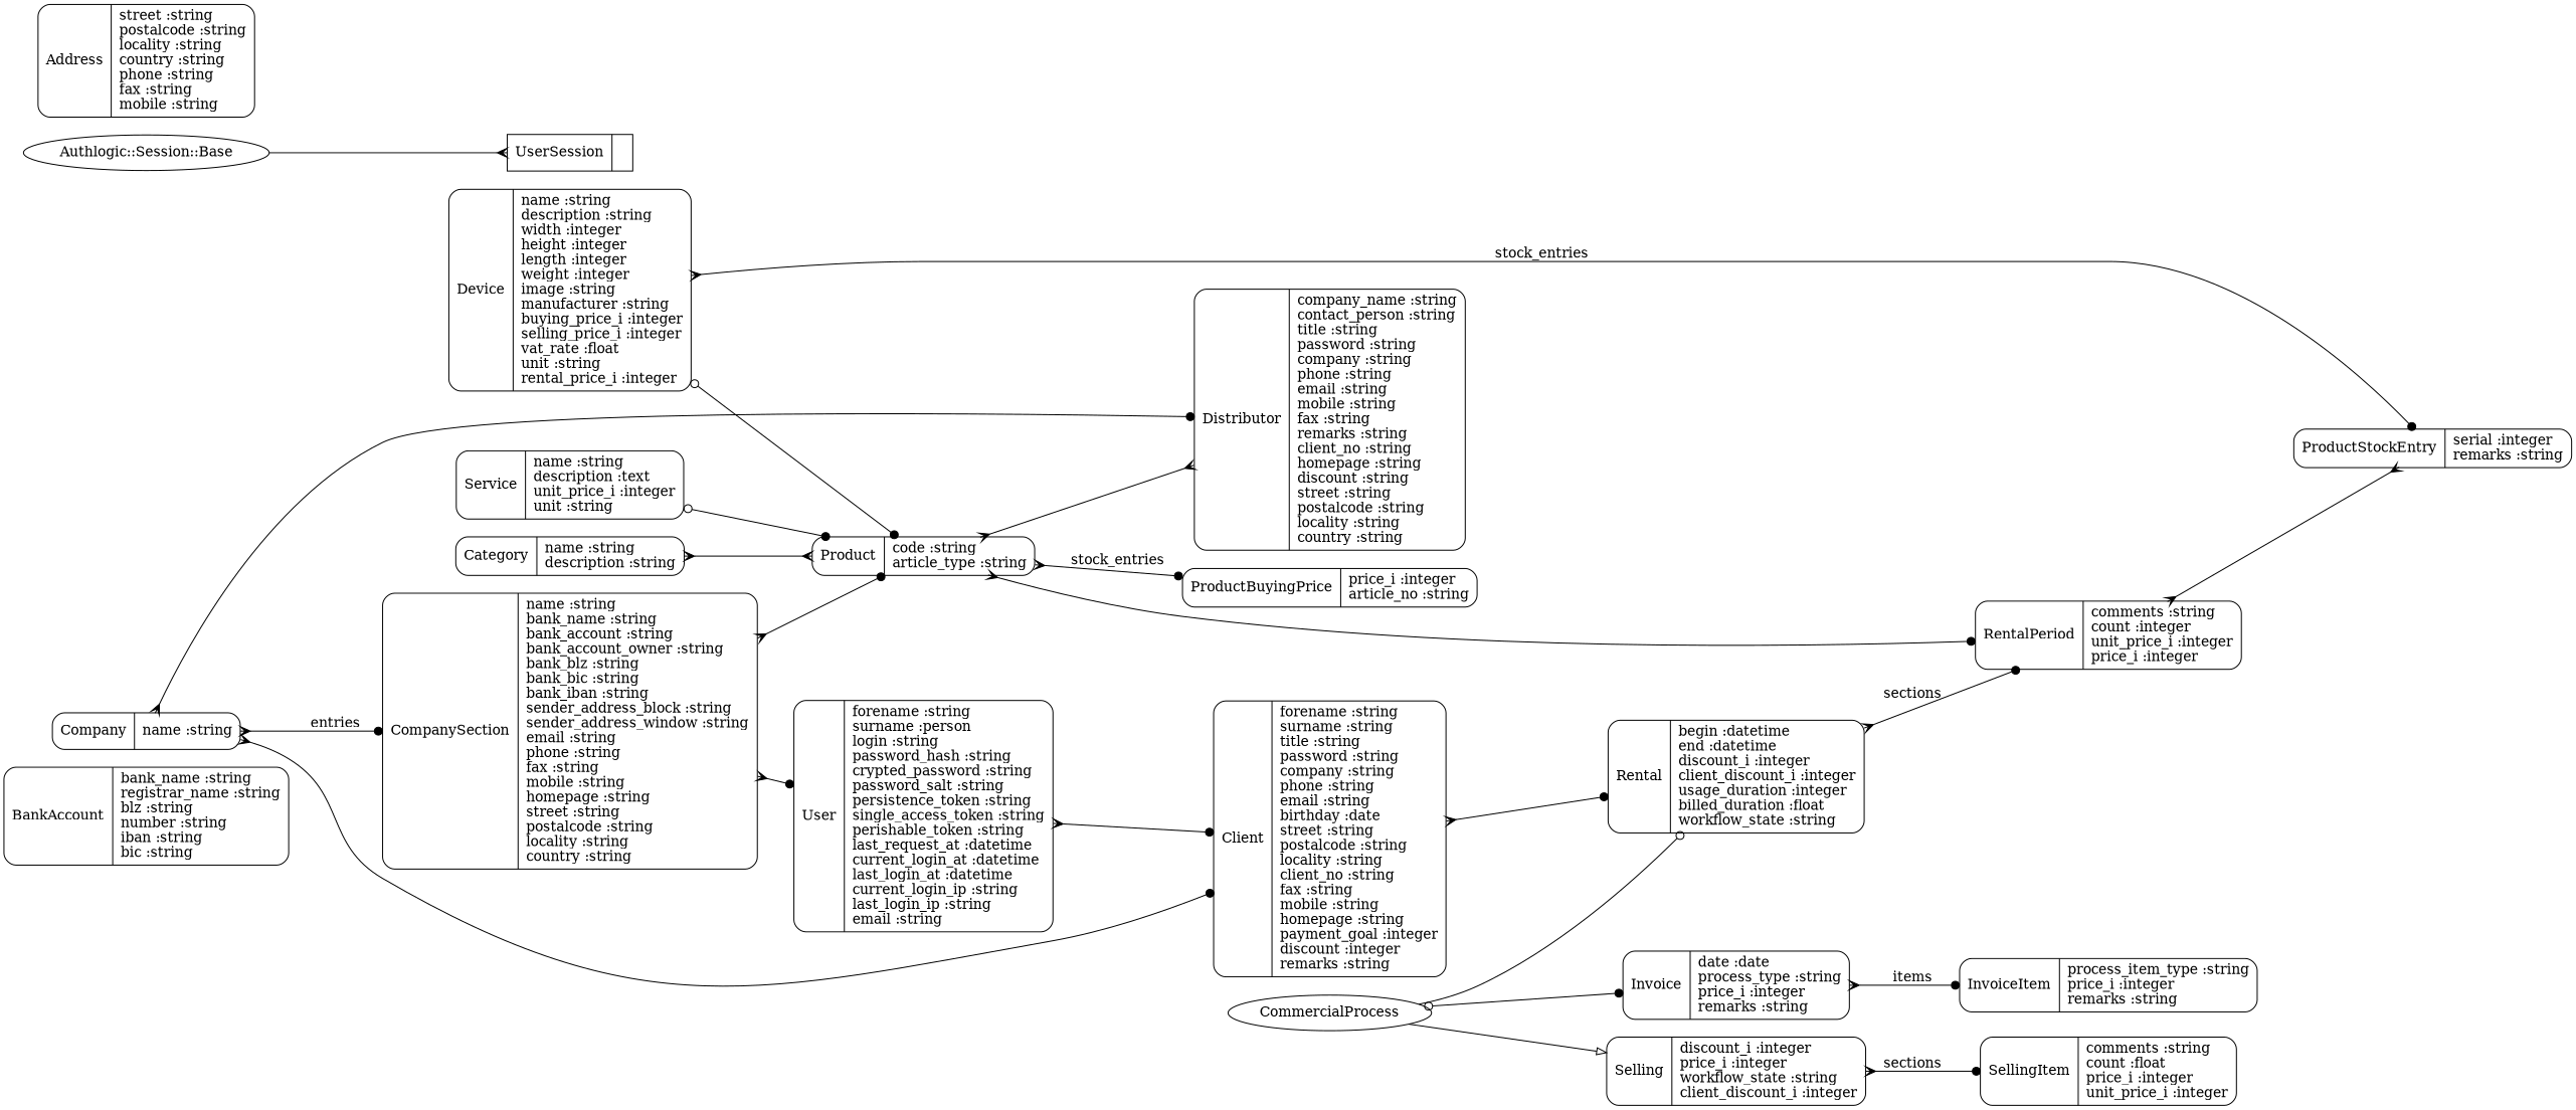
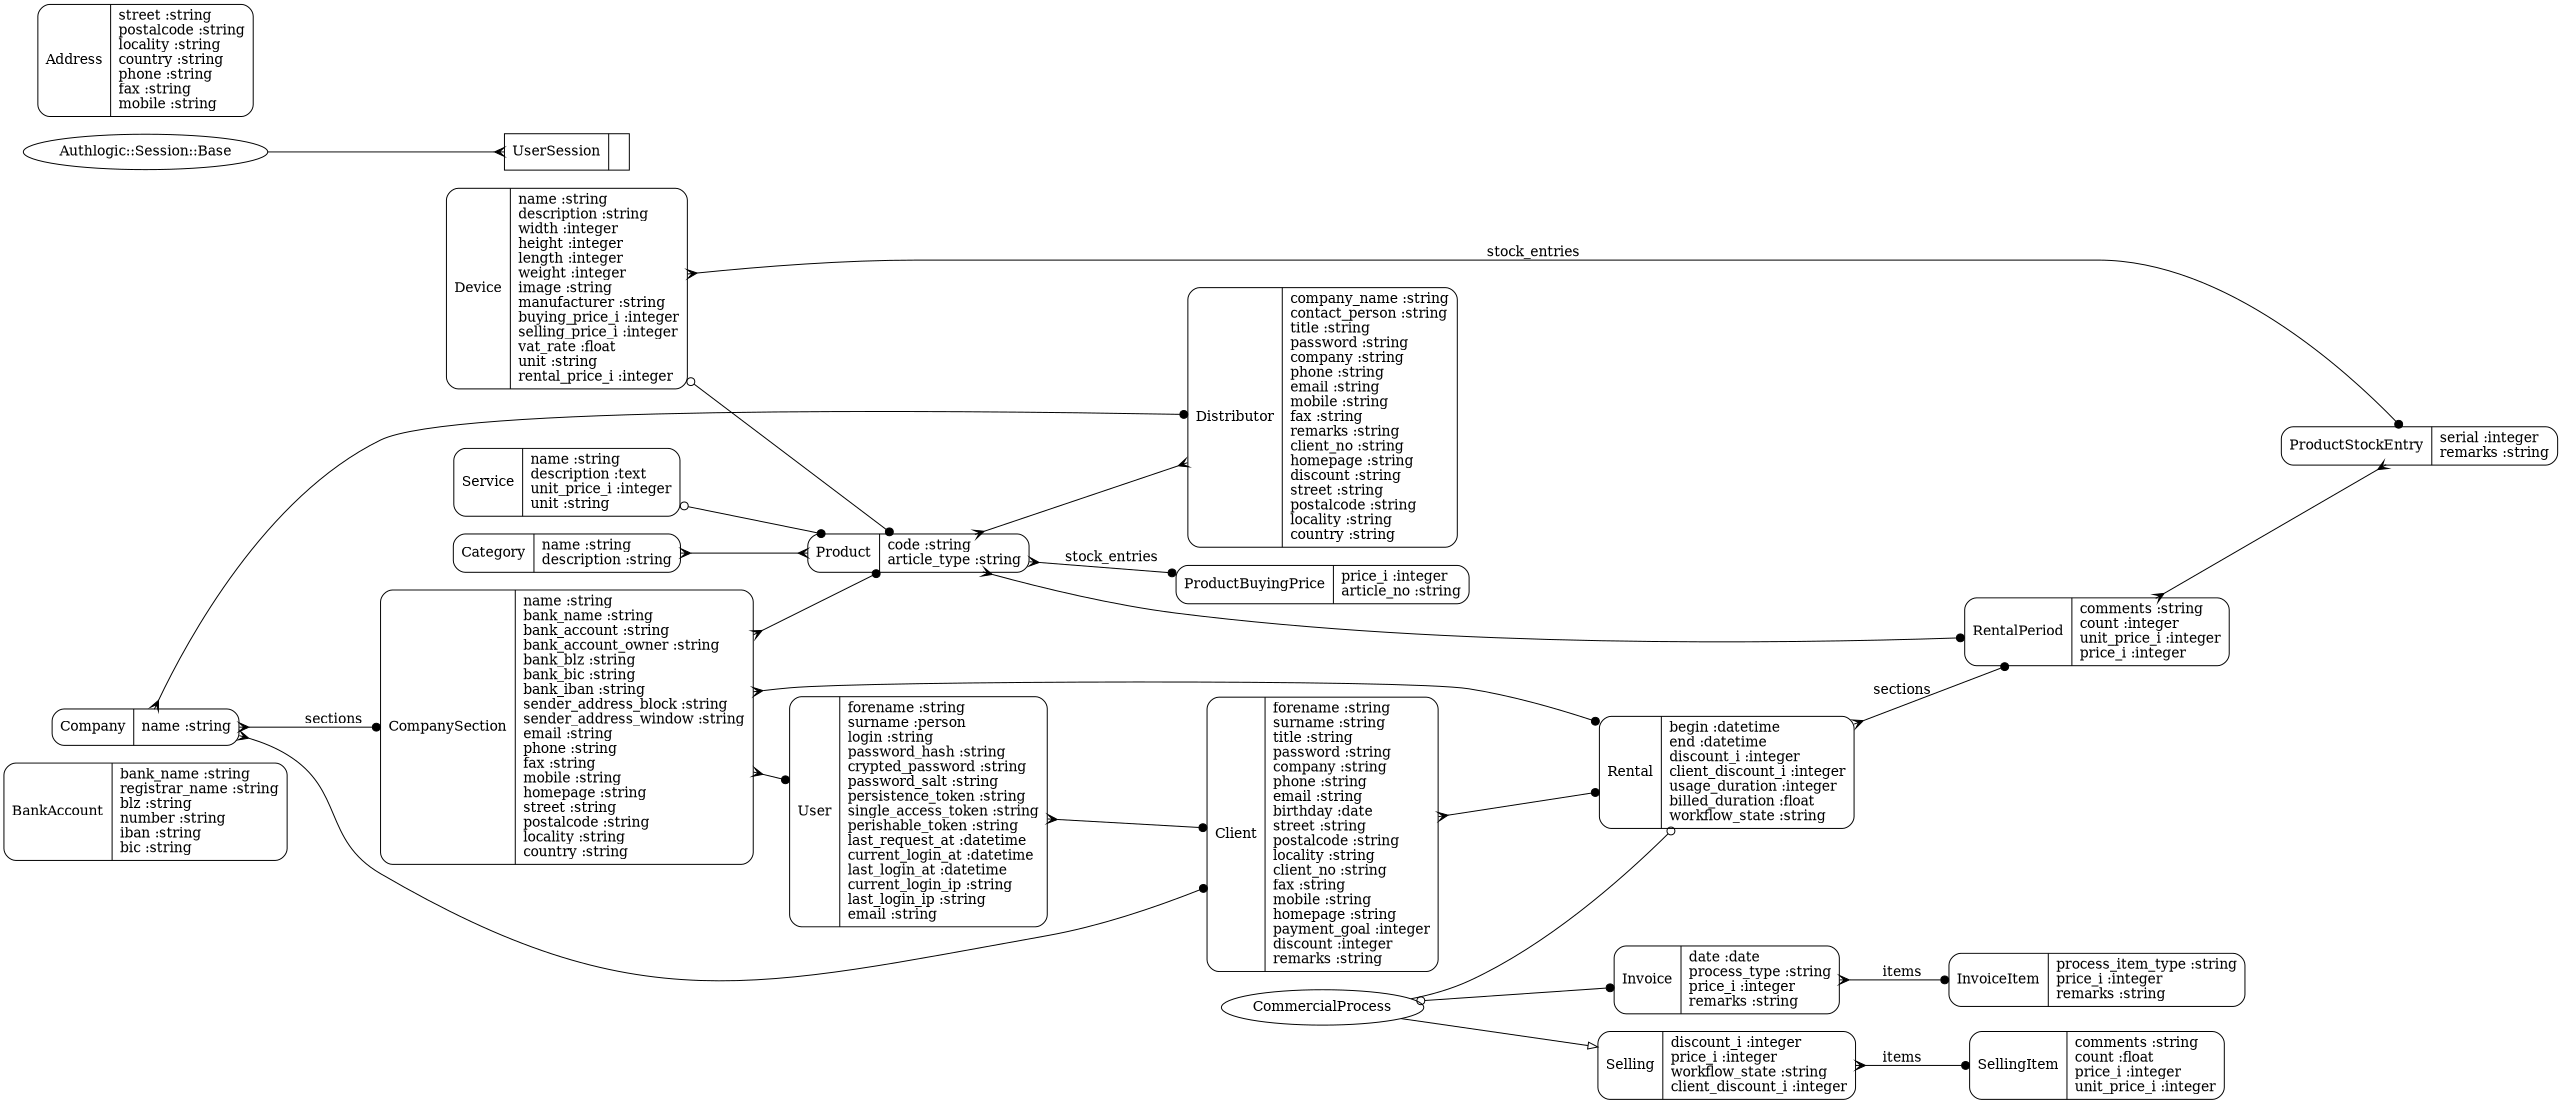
  digraph {
    rankdir=LR
    splines=true
    node [shape=Mrecord]
    edge [arrowhead=dot arrowtail=crow dir=both]
    n1 [label="{BankAccount|bank_name :string\lregistrar_name :string\lblz :string\lnumber :string\liban :string\lbic :string\l}"]
    n2 [label="{Category|name :string\ldescription :string\l}"]
    n3 [label="{Product|code :string\larticle_type :string\l}"]
    n4 [label="{RentalPeriod|comments :string\lcount :integer\lunit_price_i :integer\lprice_i :integer\l}"]
    n5 [label="{ProductBuyingPrice|price_i :integer\larticle_no :string\l}"]
    n6 [label="{Distributor|company_name :string\lcontact_person :string\ltitle :string\lpassword :string\lcompany :string\lphone :string\lemail :string\lmobile :string\lfax :string\lremarks :string\lclient_no :string\lhomepage :string\ldiscount :string\lstreet :string\lpostalcode :string\llocality :string\lcountry :string\l}"]
    n7 [label="{ProductStockEntry|serial :integer\lremarks :string\l}"]
    n8 [label="{Rental|begin :datetime\lend :datetime\ldiscount_i :integer\lclient_discount_i :integer\lusage_duration :integer\lbilled_duration :float\lworkflow_state :string\l}"]
    n9 [label="{UserSession|}" shape=record]
    n10 [label="{Invoice|date :date\lprocess_type :string\lprice_i :integer\lremarks :string\l}"]
    n11 [label="{InvoiceItem|process_item_type :string\lprice_i :integer\lremarks :string\l}"]
    n12 [label="{Device|name :string\ldescription :string\lwidth :integer\lheight :integer\llength :integer\lweight :integer\limage :string\lmanufacturer :string\lbuying_price_i :integer\lselling_price_i :integer\lvat_rate :float\lunit :string\lrental_price_i :integer\l}"]
    n13 [label="{Service|name :string\ldescription :text\lunit_price_i :integer\lunit :string\l}"]
    n14 [label="{Address|street :string\lpostalcode :string\llocality :string\lcountry :string\lphone :string\lfax :string\lmobile :string\l}"]
    n15 [label="{Client|forename :string\lsurname :string\ltitle :string\lpassword :string\lcompany :string\lphone :string\lemail :string\lbirthday :date\lstreet :string\lpostalcode :string\llocality :string\lclient_no :string\lfax :string\lmobile :string\lhomepage :string\lpayment_goal :integer\ldiscount :integer\lremarks :string\l}"]
    n16 [label="{Company|name :string\l}"]
    n17 [label="{CompanySection|name :string\lbank_name :string\lbank_account :string\lbank_account_owner :string\lbank_blz :string\lbank_bic :string\lbank_iban :string\lsender_address_block :string\lsender_address_window :string\lemail :string\lphone :string\lfax :string\lmobile :string\lhomepage :string\lstreet :string\lpostalcode :string\llocality :string\lcountry :string\l}"]
    n18 [label="{User|forename :string\lsurname :person\llogin :string\lpassword_hash :string\lcrypted_password :string\lpassword_salt :string\lpersistence_token :string\lsingle_access_token :string\lperishable_token :string\llast_request_at :datetime\lcurrent_login_at :datetime\llast_login_at :datetime\lcurrent_login_ip :string\llast_login_ip :string\lemail :string\l}"]
    n19 [label="{SellingItem|comments :string\lcount :float\lprice_i :integer\lunit_price_i :integer\l}"]
    CommercialProcess [shape=""]
    n21 [label="{Selling|discount_i :integer\lprice_i :integer\lworkflow_state :string\lclient_discount_i :integer\l}"]
    "Authlogic::Session::Base" [shape=""]
    n2 -> n3 [arrowhead=crow]
    n3 -> n4
    n3 -> n5 [label=stock_entries]
    n3 -> n6 [arrowhead=crow]
    n4 -> n7 [arrowhead=crow]
    n8 -> n4 [label=sections]
    n10 -> n11 [label=items]
    n12 -> n3 [arrowtail=odot]
    n12 -> n7 [label=stock_entries]
    n13 -> n3 [arrowtail=odot]
    n15 -> n8
    n16 -> n6
    n16 -> n15
-   n16 -> n17 [label=entries]
+   n16 -> n17 [label=sections]
    n17 -> n3
+   n17 -> n8
    n17 -> n18
    n18 -> n15
    CommercialProcess -> n8 [arrowhead=odot arrowtail=onormal dir=""]
    CommercialProcess -> n10 [arrowtail=odot]
    CommercialProcess -> n21 [arrowhead=onormal arrowtail=onormal dir=""]
-   n21 -> n19 [label=sections]
+   n21 -> n19 [label=items]
    "Authlogic::Session::Base" -> n9 [arrowhead=crow arrowtail=onormal dir=""]
  }
